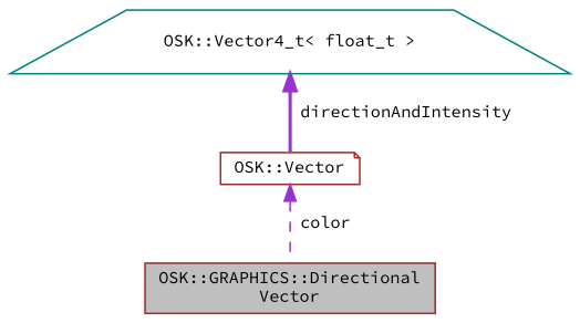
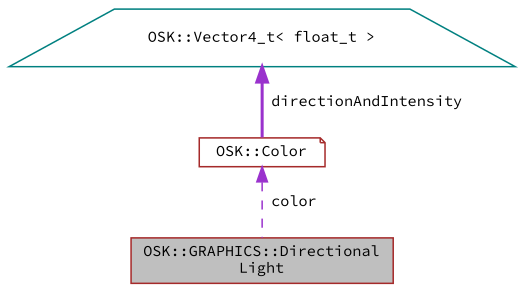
  digraph {
    fontname="Source Code Pro"
    node [color=brown fillcolor=white fontname="Source Code Pro" fontsize=10 style=filled]
    edge [color=darkorchid3 dir=back fontname="Source Code Pro" fontsize=10 labelfontname=Helvetica labelfontsize=10]
-   n1 [fillcolor=grey75 fontcolor=black height=0.2 label="OSK::GRAPHICS::Directional\lVector" shape=box width=0.4]
+   n1 [fillcolor=grey75 fontcolor=black height=0.2 label="OSK::GRAPHICS::Directional\lLight" shape=box width=0.4]
    n2 [color=teal height=0.2 label="OSK::Vector4_t\< float_t \>" shape=trapezium width=0.4]
-   n3 [height=0.2 label="OSK::Vector" shape=note width=0.4]
+   n3 [height=0.2 label="OSK::Color" shape=note width=0.4]
    n2 -> n3 [label=" directionAndIntensity" style=bold]
    n3 -> n1 [label=" color" style=dashed]
  }
